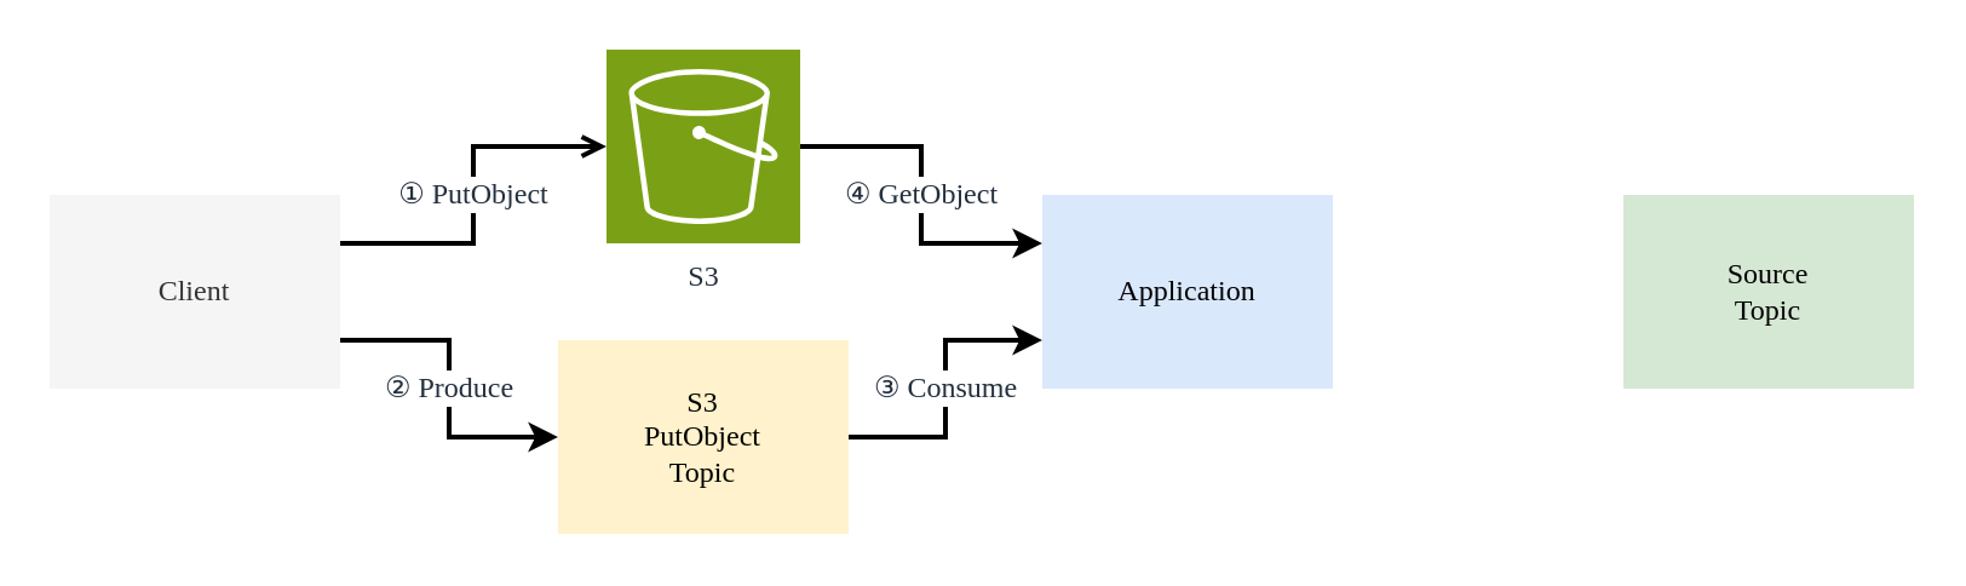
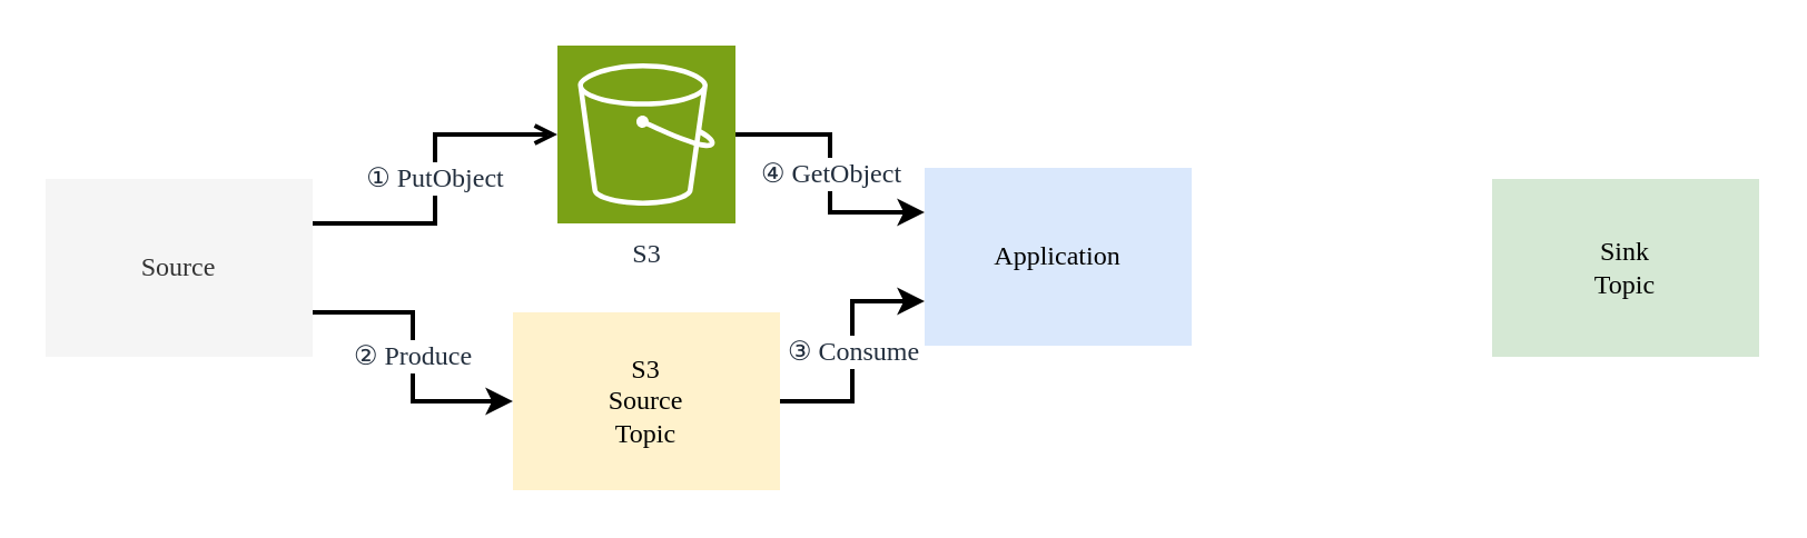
  <mxCell id="0" />
  <mxCell id="1" parent="0" />
  <mxCell id="2" value="④ GetObject" style="edgeStyle=orthogonalEdgeStyle;rounded=0;orthogonalLoop=1;jettySize=auto;html=1;exitX=1;exitY=0.5;exitDx=0;exitDy=0;exitPerimeter=0;entryX=0;entryY=0.25;entryDx=0;entryDy=0;strokeColor=default;strokeWidth=2;align=center;verticalAlign=middle;fontFamily=AppleSDGothicNeoM00;fontSize=12;fontColor=#232F3E;fontStyle=0;labelBackgroundColor=default;endArrow=classic;" parent="1" source="3" target="8" edge="1"><mxGeometry relative="1" as="geometry" /></mxCell>
  <mxCell id="3" value="&lt;font face=&quot;AppleSDGothicNeoEB00&quot;&gt;S3&lt;/font&gt;" style="sketch=0;points=[[0,0,0],[0.25,0,0],[0.5,0,0],[0.75,0,0],[1,0,0],[0,1,0],[0.25,1,0],[0.5,1,0],[0.75,1,0],[1,1,0],[0,0.25,0],[0,0.5,0],[0,0.75,0],[1,0.25,0],[1,0.5,0],[1,0.75,0]];outlineConnect=0;fontColor=#232F3E;fillColor=#7AA116;strokeColor=#ffffff;dashed=0;verticalLabelPosition=bottom;verticalAlign=top;align=center;html=1;fontSize=12;fontStyle=0;aspect=fixed;shape=mxgraph.aws4.resourceIcon;resIcon=mxgraph.aws4.s3;" parent="1" vertex="1"><mxGeometry x="250" y="20" width="80" height="80" as="geometry" /></mxCell>
  <mxCell id="4" value="② Produce" style="edgeStyle=orthogonalEdgeStyle;rounded=0;orthogonalLoop=1;jettySize=auto;html=1;exitX=1;exitY=0.75;exitDx=0;exitDy=0;entryX=0;entryY=0.5;entryDx=0;entryDy=0;strokeColor=default;strokeWidth=2;align=center;verticalAlign=middle;fontFamily=AppleSDGothicNeoM00;fontSize=12;fontColor=#232F3E;fontStyle=0;labelBackgroundColor=default;endArrow=classic;" parent="1" source="5" target="10" edge="1"><mxGeometry relative="1" as="geometry" /></mxCell>
- <mxCell id="5" value="&lt;font face=&quot;AppleSDGothicNeoEB00&quot;&gt;Client&lt;/font&gt;" style="text;html=1;align=center;verticalAlign=middle;whiteSpace=wrap;rounded=0;fontFamily=Helvetica;fontSize=12;fontStyle=0;fillColor=#f5f5f5;strokeColor=none;fontColor=#333333;" parent="1" vertex="1"><mxGeometry x="20" y="80" width="120" height="80" as="geometry" /></mxCell>
+ <mxCell id="5" value="&lt;font face=&quot;AppleSDGothicNeoEB00&quot;&gt;Source&lt;/font&gt;" style="text;html=1;align=center;verticalAlign=middle;whiteSpace=wrap;rounded=0;fontFamily=Helvetica;fontSize=12;fontStyle=0;fillColor=#f5f5f5;strokeColor=none;fontColor=#333333;" parent="1" vertex="1"><mxGeometry x="20" y="80" width="120" height="80" as="geometry" /></mxCell>
  <mxCell id="6" value="① PutObject" style="edgeStyle=orthogonalEdgeStyle;rounded=0;orthogonalLoop=1;jettySize=auto;html=1;exitX=1;exitY=0.25;exitDx=0;exitDy=0;entryX=0;entryY=0.5;entryDx=0;entryDy=0;entryPerimeter=0;fontFamily=AppleSDGothicNeoM00;fontSize=12;fontColor=#232F3E;fontStyle=0;strokeWidth=2;endArrow=open;" parent="1" source="5" target="3" edge="1"><mxGeometry relative="1" as="geometry" /></mxCell>
- <mxCell id="7" value="&lt;font face=&quot;AppleSDGothicNeoEB00&quot;&gt;Source&lt;/font&gt;&lt;div&gt;&lt;font face=&quot;AppleSDGothicNeoEB00&quot;&gt;Topic&lt;/font&gt;&lt;/div&gt;" style="text;html=1;align=center;verticalAlign=middle;whiteSpace=wrap;rounded=0;fontFamily=Helvetica;fontSize=12;fontStyle=0;fillColor=#d5e8d4;strokeColor=none;" parent="1" vertex="1"><mxGeometry x="670" y="80" width="120" height="80" as="geometry" /></mxCell>
- <mxCell id="8" value="&lt;div&gt;&lt;font face=&quot;AppleSDGothicNeoEB00&quot;&gt;Application&lt;/font&gt;&lt;/div&gt;" style="text;html=1;align=center;verticalAlign=middle;whiteSpace=wrap;rounded=0;fontFamily=Helvetica;fontSize=12;fontStyle=0;fillColor=#dae8fc;strokeColor=none;" parent="1" vertex="1"><mxGeometry x="430" y="80" width="120" height="80" as="geometry" /></mxCell>
+ <mxCell id="7" value="&lt;font face=&quot;AppleSDGothicNeoEB00&quot;&gt;Sink&lt;/font&gt;&lt;div&gt;&lt;font face=&quot;AppleSDGothicNeoEB00&quot;&gt;Topic&lt;/font&gt;&lt;/div&gt;" style="text;html=1;align=center;verticalAlign=middle;whiteSpace=wrap;rounded=0;fontFamily=Helvetica;fontSize=12;fontStyle=0;fillColor=#d5e8d4;strokeColor=none;" parent="1" vertex="1"><mxGeometry x="670" y="80" width="120" height="80" as="geometry" /></mxCell>
+ <mxCell id="8" value="&lt;div&gt;&lt;font face=&quot;AppleSDGothicNeoEB00&quot;&gt;Application&lt;/font&gt;&lt;/div&gt;" style="text;html=1;align=center;verticalAlign=middle;whiteSpace=wrap;rounded=0;fontFamily=Helvetica;fontSize=12;fontStyle=0;fillColor=#dae8fc;strokeColor=none;" parent="1" vertex="1"><mxGeometry x="415" y="75" width="120" height="80" as="geometry" /></mxCell>
  <mxCell id="9" value="③ Consume" style="edgeStyle=orthogonalEdgeStyle;rounded=0;orthogonalLoop=1;jettySize=auto;html=1;entryX=0;entryY=0.75;entryDx=0;entryDy=0;strokeColor=default;strokeWidth=2;align=center;verticalAlign=middle;fontFamily=AppleSDGothicNeoM00;fontSize=12;fontColor=#232F3E;fontStyle=0;labelBackgroundColor=default;endArrow=classic;" parent="1" source="10" target="8" edge="1"><mxGeometry relative="1" as="geometry" /></mxCell>
- <mxCell id="10" value="&lt;font face=&quot;AppleSDGothicNeoEB00&quot;&gt;S3&lt;/font&gt;&lt;div&gt;&lt;font face=&quot;AppleSDGothicNeoEB00&quot;&gt;PutObject&lt;/font&gt;&lt;div&gt;&lt;font face=&quot;AppleSDGothicNeoEB00&quot;&gt;Topic&lt;/font&gt;&lt;/div&gt;&lt;/div&gt;" style="text;html=1;align=center;verticalAlign=middle;whiteSpace=wrap;rounded=0;fontFamily=Helvetica;fontSize=12;fontStyle=0;fillColor=#fff2cc;strokeColor=none;" parent="1" vertex="1"><mxGeometry x="230" y="140" width="120" height="80" as="geometry" /></mxCell>
+ <mxCell id="10" value="&lt;font face=&quot;AppleSDGothicNeoEB00&quot;&gt;S3&lt;/font&gt;&lt;div&gt;&lt;font face=&quot;AppleSDGothicNeoEB00&quot;&gt;Source&lt;/font&gt;&lt;div&gt;&lt;font face=&quot;AppleSDGothicNeoEB00&quot;&gt;Topic&lt;/font&gt;&lt;/div&gt;&lt;/div&gt;" style="text;html=1;align=center;verticalAlign=middle;whiteSpace=wrap;rounded=0;fontFamily=Helvetica;fontSize=12;fontStyle=0;fillColor=#fff2cc;strokeColor=none;" parent="1" vertex="1"><mxGeometry x="230" y="140" width="120" height="80" as="geometry" /></mxCell>
